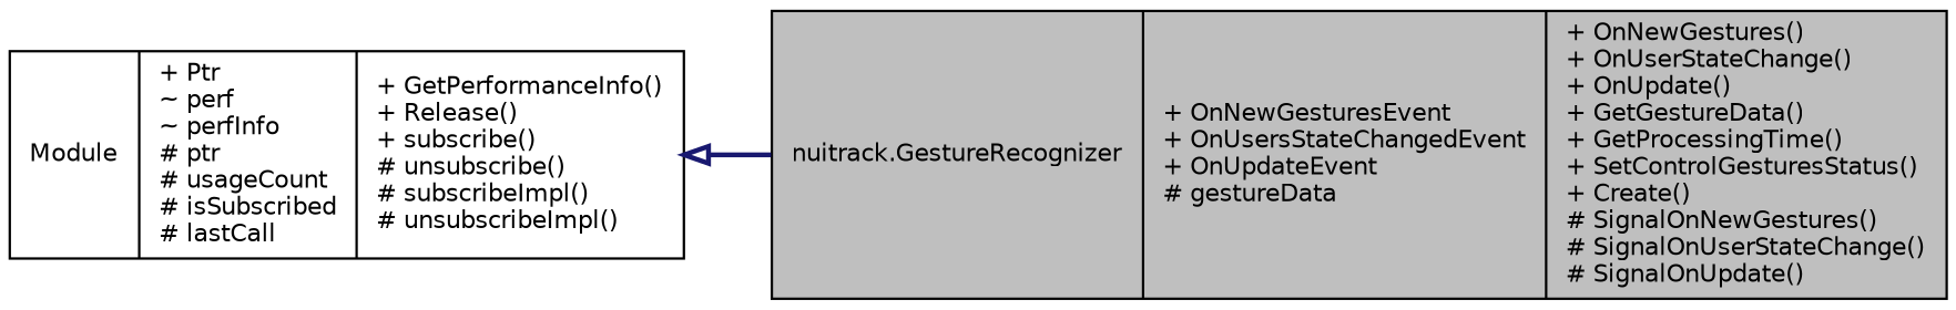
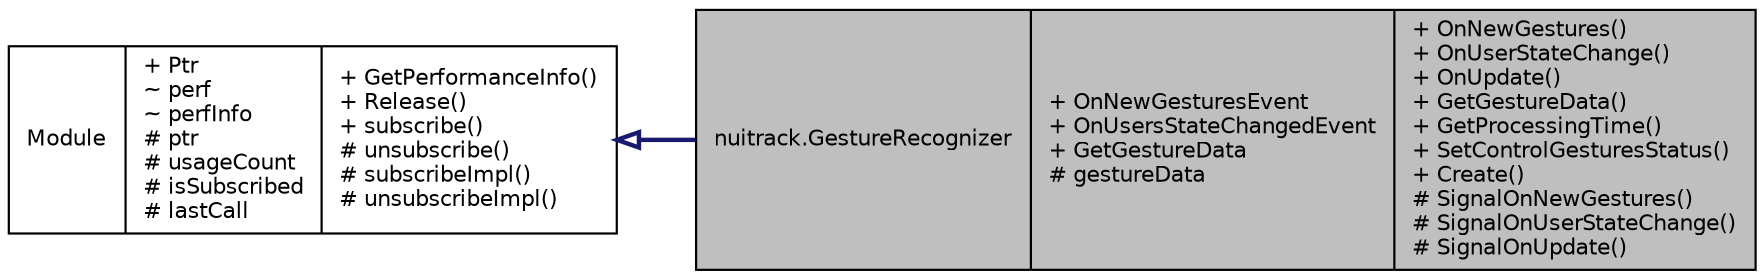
  digraph {
    rankdir=LR
    node [color=black fontname=Helvetica fontsize=10 shape=record style=filled]
-   n1 [fillcolor=grey75 fontcolor=black height=0.2 label="{nuitrack.GestureRecognizer\n|+ OnNewGesturesEvent\l+ OnUsersStateChangedEvent\l+ OnUpdateEvent\l# gestureData\l|+ OnNewGestures()\l+ OnUserStateChange()\l+ OnUpdate()\l+ GetGestureData()\l+ GetProcessingTime()\l+ SetControlGesturesStatus()\l+ Create()\l# SignalOnNewGestures()\l# SignalOnUserStateChange()\l# SignalOnUpdate()\l}" width=0.4]
+   n1 [fillcolor=grey75 fontcolor=black height=0.2 label="{nuitrack.GestureRecognizer\n|+ OnNewGesturesEvent\l+ OnUsersStateChangedEvent\l+ GetGestureData\l# gestureData\l|+ OnNewGestures()\l+ OnUserStateChange()\l+ OnUpdate()\l+ GetGestureData()\l+ GetProcessingTime()\l+ SetControlGesturesStatus()\l+ Create()\l# SignalOnNewGestures()\l# SignalOnUserStateChange()\l# SignalOnUpdate()\l}" width=0.4]
    n2 [fillcolor=white height=0.2 label="{Module\n|+ Ptr\l~ perf\l~ perfInfo\l# ptr\l# usageCount\l# isSubscribed\l# lastCall\l|+ GetPerformanceInfo()\l+ Release()\l+ subscribe()\l# unsubscribe()\l# subscribeImpl()\l# unsubscribeImpl()\l}" width=0.4]
    n2 -> n1 [arrowtail=onormal color=midnightblue dir=back fontname=Helvetica fontsize=10 labelfontname=Helvetica labelfontsize=10 style=bold]
  }
